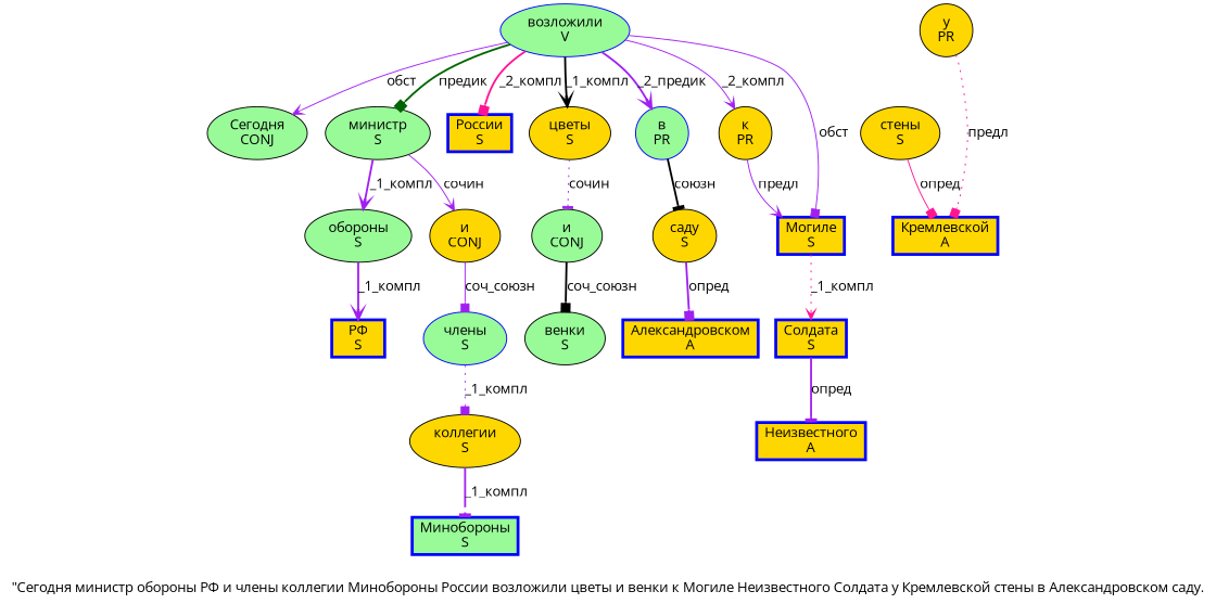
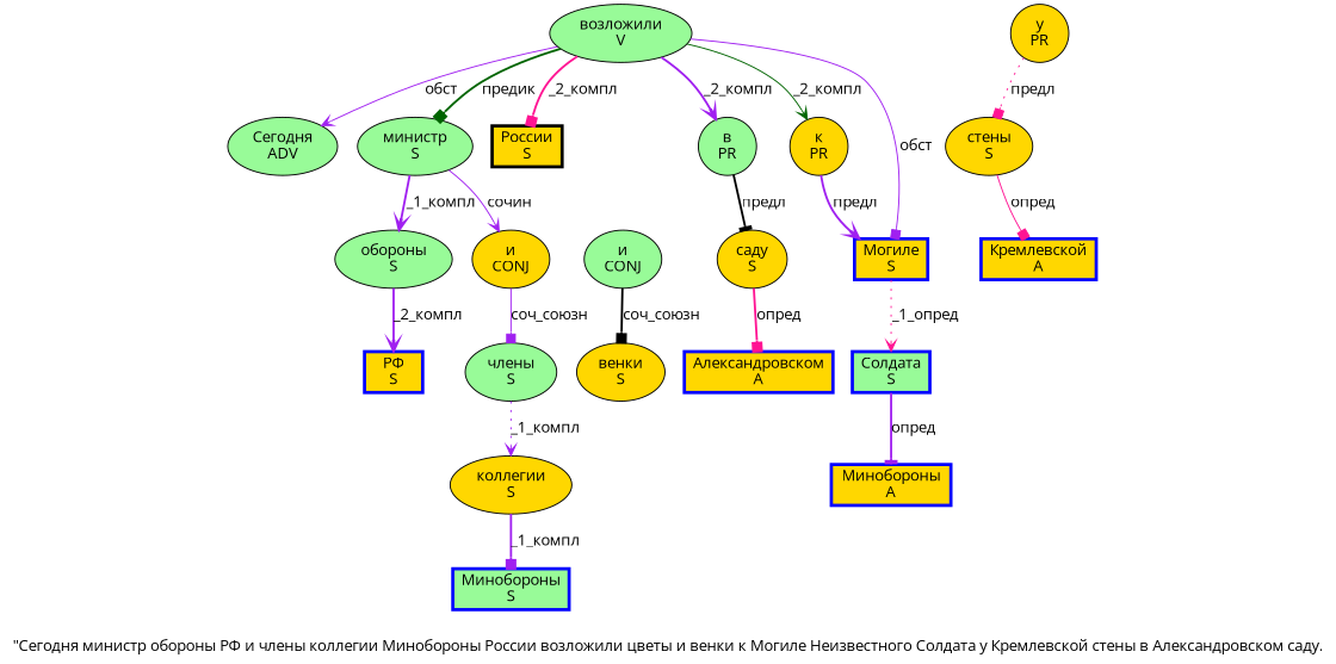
  digraph {
    fontname="Open Sans"
    label="\"Сегодня министр обороны РФ и члены коллегии Минобороны России возложили цветы и венки к Могиле Неизвестного Солдата у Кремлевской стены в Александровском саду."
    node [fillcolor=gold fontname="Open Sans" penwidth=1 shape=ellipse style=filled]
    edge [arrowhead=vee color=purple fontname="Open Sans" style=bold]
-   n1 [fillcolor=palegreen label="Сегодня\nCONJ"]
+   n1 [fillcolor=palegreen label="Сегодня\nADV"]
    n2 [fillcolor=palegreen label="министр\nS"]
    n3 [fillcolor=palegreen label="обороны\nS"]
    n4 [label="и\nCONJ"]
    n5 [color=blue label="РФ\nS" penwidth=3 shape=box]
-   n6 [fillcolor=palegreen label="члены\nS" color=blue]
+   n6 [fillcolor=palegreen label="члены\nS"]
    n7 [label="коллегии\nS"]
    n8 [color=blue fillcolor=palegreen label="Минобороны\nS" penwidth=3 shape=box]
-   n9 [color=blue label="России\nS" penwidth=3 shape=box]
-   n10 [fillcolor=palegreen label="возложили\nV" color=blue]
-   n11 [label="цветы\nS"]
+   n9 [color=black label="России\nS" penwidth=3 shape=box]
+   n10 [fillcolor=palegreen label="возложили\nV"]
    n12 [label="к\nPR"]
-   n13 [fillcolor=palegreen label="в\nPR" color=blue]
+   n13 [fillcolor=palegreen label="в\nPR"]
    n14 [color=blue label="Могиле\nS" penwidth=3 shape=box]
    n15 [fillcolor=palegreen label="и\nCONJ"]
    n16 [label="у\nPR"]
    n17 [label="стены\nS"]
    n18 [label="саду\nS"]
-   n19 [fillcolor=palegreen label="венки\nS"]
-   n20 [color=blue label="Солдата\nS" penwidth=3 shape=box]
-   n21 [color=blue label="Неизвестного\nA" penwidth=3 shape=box]
+   n19 [label="венки\nS"]
+   n20 [color=blue fillcolor=palegreen label="Солдата\nS" penwidth=3 shape=box]
+   n21 [color=blue label="Минобороны\nA" penwidth=3 shape=box]
    n22 [color=blue label="Кремлевской\nA" penwidth=3 shape=box]
    n23 [color=blue label="Александровском\nA" penwidth=3 shape=box]
    n2 -> n3 [label="_1_компл"]
    n2 -> n4 [label="сочин" style=solid]
-   n3 -> n5 [label="_1_компл"]
+   n3 -> n5 [label="_2_компл"]
    n4 -> n6 [arrowhead=box label="соч_союзн" style=solid]
-   n6 -> n7 [arrowhead=box label="_1_компл" style=dotted]
-   n7 -> n8 [arrowhead=tee label="_1_компл"]
+   n6 -> n7 [label="_1_компл" style=dotted]
+   n7 -> n8 [arrowhead=box label="_1_компл"]
    n10 -> n1 [label="обст" style=solid]
    n10 -> n2 [arrowhead=box color=darkgreen label="предик"]
    n10 -> n9 [arrowhead=box color=deeppink label="_2_компл"]
-   n10 -> n11 [color=black label="_1_компл"]
-   n10 -> n12 [label="_2_компл" style=solid]
-   n10 -> n13 [label="_2_предик"]
+   n10 -> n12 [color=darkgreen label="_2_компл" style=solid]
+   n10 -> n13 [label="_2_компл"]
    n10 -> n14 [arrowhead=box label="обст" style=solid]
-   n11 -> n15 [arrowhead=tee label="сочин" style=dotted]
-   n12 -> n14 [label="предл" style=solid]
-   n13 -> n18 [arrowhead=tee color=black label="союзн"]
-   n14 -> n20 [color=deeppink label="_1_компл" style=dotted]
+   n12 -> n14 [label="предл"]
+   n13 -> n18 [arrowhead=tee color=black label="предл"]
+   n14 -> n20 [color=deeppink label="_1_опред" style=dotted]
    n15 -> n19 [arrowhead=box color=black label="соч_союзн"]
-   n16 -> n22 [arrowhead=box color=deeppink label="предл" style=dotted]
+   n16 -> n17 [arrowhead=box color=deeppink label="предл" style=dotted]
    n17 -> n22 [arrowhead=box color=deeppink label="опред" style=solid]
-   n18 -> n23 [arrowhead=box label="опред"]
+   n18 -> n23 [arrowhead=box color=deeppink label="опред"]
    n20 -> n21 [arrowhead=tee label="опред"]
  }
